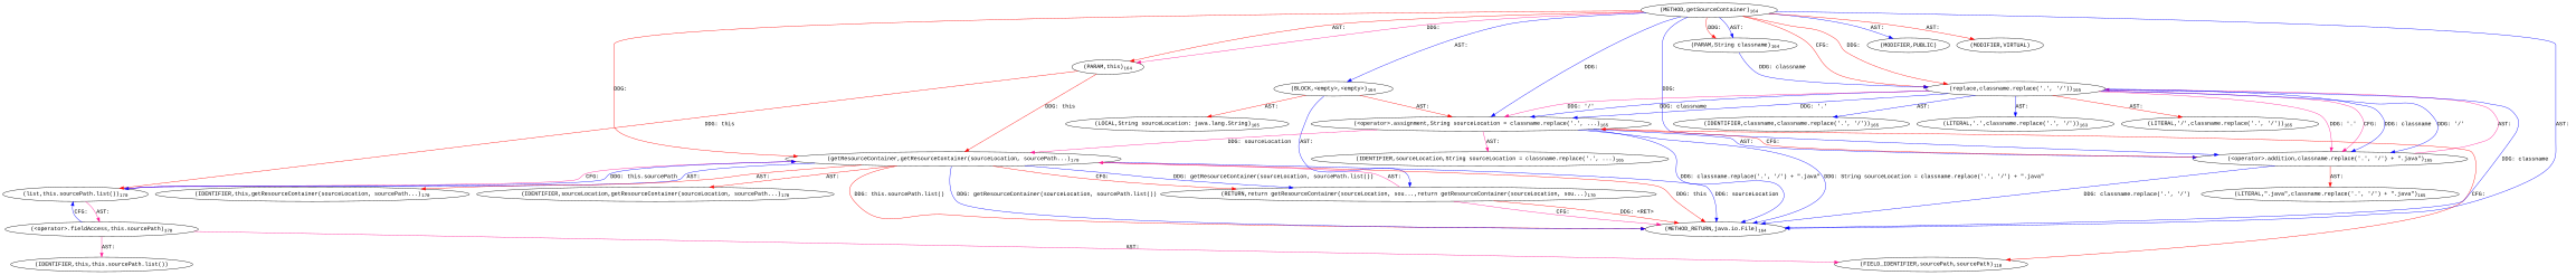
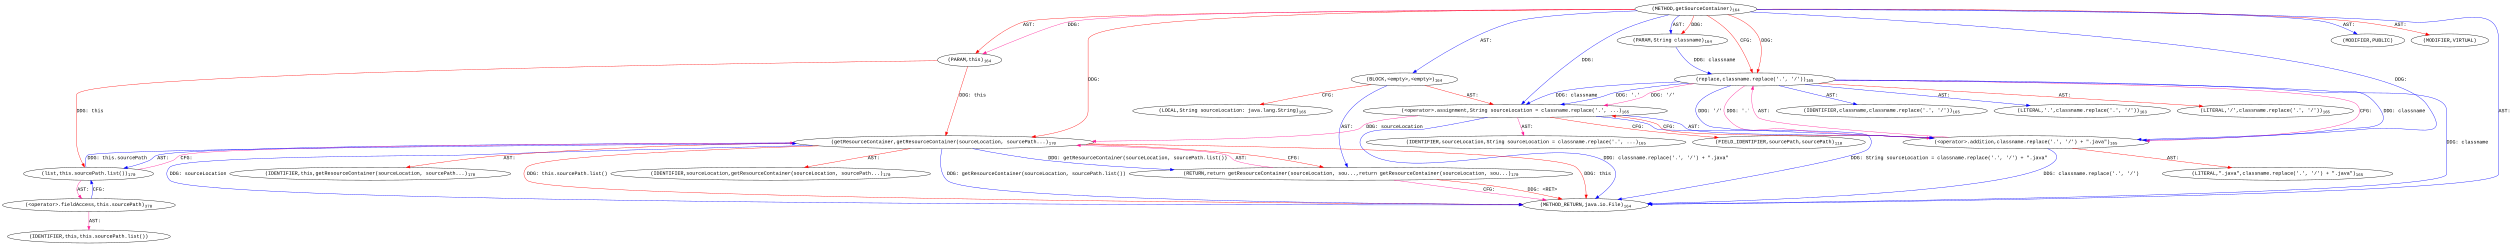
  digraph {
    fontname="Liberation Mono"
    node [fontname="Liberation Mono"]
    edge [color=blue fontname="Liberation Mono"]
    n1 [label=<(METHOD,getSourceContainer)<SUB>164</SUB>>]
    n2 [label=<(PARAM,this)<SUB>164</SUB>>]
    n3 [label=<(PARAM,String classname)<SUB>164</SUB>>]
    n4 [label=<(BLOCK,&lt;empty&gt;,&lt;empty&gt;)<SUB>164</SUB>>]
    n5 [label=<(&lt;operator&gt;.assignment,String sourceLocation = classname.replace('.', ...)<SUB>165</SUB>>]
    n6 [label=<(&lt;operator&gt;.addition,classname.replace('.', '/') + &quot;.java&quot;)<SUB>165</SUB>>]
    n7 [label=<(replace,classname.replace('.', '/'))<SUB>165</SUB>>]
    n8 [label=<(getResourceContainer,getResourceContainer(sourceLocation, sourcePath...)<SUB>170</SUB>>]
    n9 [label=<(MODIFIER,PUBLIC)>]
    n10 [label=<(MODIFIER,VIRTUAL)>]
    n11 [label=<(METHOD_RETURN,java.io.File)<SUB>164</SUB>>]
    n12 [label=<(list,this.sourcePath.list())<SUB>170</SUB>>]
    n13 [label=<(LOCAL,String sourceLocation: java.lang.String)<SUB>165</SUB>>]
    n14 [label=<(RETURN,return getResourceContainer(sourceLocation, sou...,return getResourceContainer(sourceLocation, sou...)<SUB>170</SUB>>]
    n15 [label=<(IDENTIFIER,sourceLocation,String sourceLocation = classname.replace('.', ...)<SUB>165</SUB>>]
    n16 [label=<(FIELD_IDENTIFIER,sourcePath,sourcePath)<SUB>110</SUB>>]
    n17 [label=<(LITERAL,&quot;.java&quot;,classname.replace('.', '/') + &quot;.java&quot;)<SUB>165</SUB>>]
    n18 [label=<(IDENTIFIER,classname,classname.replace('.', '/'))<SUB>165</SUB>>]
    n19 [label=<(LITERAL,'.',classname.replace('.', '/'))<SUB>163</SUB>>]
    n20 [label=<(LITERAL,'/',classname.replace('.', '/'))<SUB>165</SUB>>]
    n21 [label=<(IDENTIFIER,this,getResourceContainer(sourceLocation, sourcePath...)<SUB>170</SUB>>]
    n22 [label=<(IDENTIFIER,sourceLocation,getResourceContainer(sourceLocation, sourcePath...)<SUB>170</SUB>>]
    n23 [label=<(&lt;operator&gt;.fieldAccess,this.sourcePath)<SUB>370</SUB>>]
    n24 [label=<(IDENTIFIER,this,this.sourcePath.list())>]
    n1 -> n2 [color=red label="AST: "]
    n1 -> n2 [color=deeppink label="DDG: "]
    n1 -> n3 [label="AST: "]
    n1 -> n3 [color=red label="DDG: "]
    n1 -> n4 [label="AST: "]
    n1 -> n5 [label="DDG: "]
    n1 -> n6 [label="DDG: "]
    n1 -> n7 [color=red label="CFG: "]
    n1 -> n7 [color=red label="DDG: "]
    n1 -> n8 [color=red label="DDG: "]
    n1 -> n9 [label="AST: "]
    n1 -> n10 [color=red label="AST: "]
    n1 -> n11 [label="AST: "]
    n2 -> n8 [color=red label="DDG: this"]
    n2 -> n12 [color=red label="DDG: this"]
    n3 -> n7 [label="DDG: classname"]
    n4 -> n5 [color=red label="AST: "]
-   n4 -> n13 [color=red label="AST: "]
+   n4 -> n13 [color=red label="CFG: "]
    n4 -> n14 [label="AST: "]
    n5 -> n6 [label="AST: "]
    n5 -> n8 [color=deeppink label="DDG: sourceLocation"]
    n5 -> n11 [label="DDG: classname.replace('.', '/') + &quot;.java&quot;"]
    n5 -> n11 [label="DDG: String sourceLocation = classname.replace('.', '/') + &quot;.java&quot;"]
    n5 -> n15 [color=deeppink label="AST: "]
    n5 -> n16 [color=red label="CFG: "]
    n6 -> n5 [color=red label="CFG: "]
    n6 -> n7 [color=deeppink label="AST: "]
    n6 -> n11 [label="DDG: classname.replace('.', '/')"]
    n6 -> n17 [color=red label="AST: "]
    n7 -> n5 [label="DDG: classname"]
    n7 -> n5 [label="DDG: '.'"]
    n7 -> n5 [color=deeppink label="DDG: '/'"]
    n7 -> n6 [color=deeppink label="CFG: "]
    n7 -> n6 [label="DDG: classname"]
    n7 -> n6 [color=deeppink label="DDG: '.'"]
    n7 -> n6 [label="DDG: '/'"]
    n7 -> n11 [label="DDG: classname"]
    n7 -> n18 [label="AST: "]
    n7 -> n19 [label="AST: "]
    n7 -> n20 [color=red label="AST: "]
    n8 -> n11 [color=red label="DDG: this"]
    n8 -> n11 [label="DDG: sourceLocation"]
    n8 -> n11 [color=red label="DDG: this.sourcePath.list()"]
    n8 -> n11 [label="DDG: getResourceContainer(sourceLocation, sourcePath.list())"]
    n8 -> n12 [label="AST: "]
    n8 -> n14 [color=red label="CFG: "]
    n8 -> n14 [label="DDG: getResourceContainer(sourceLocation, sourcePath.list())"]
    n8 -> n21 [color=red label="AST: "]
    n8 -> n22 [color=red label="AST: "]
    n12 -> n8 [color=deeppink label="CFG: "]
    n12 -> n8 [label="DDG: this.sourcePath"]
    n12 -> n23 [color=deeppink label="AST: "]
    n14 -> n8 [color=deeppink label="AST: "]
    n14 -> n11 [color=deeppink label="CFG: "]
    n14 -> n11 [color=red label="DDG: &lt;RET&gt;"]
    n23 -> n12 [label="CFG: "]
-   n23 -> n16 [color=deeppink label="AST: "]
    n23 -> n24 [color=deeppink label="AST: "]
  }
